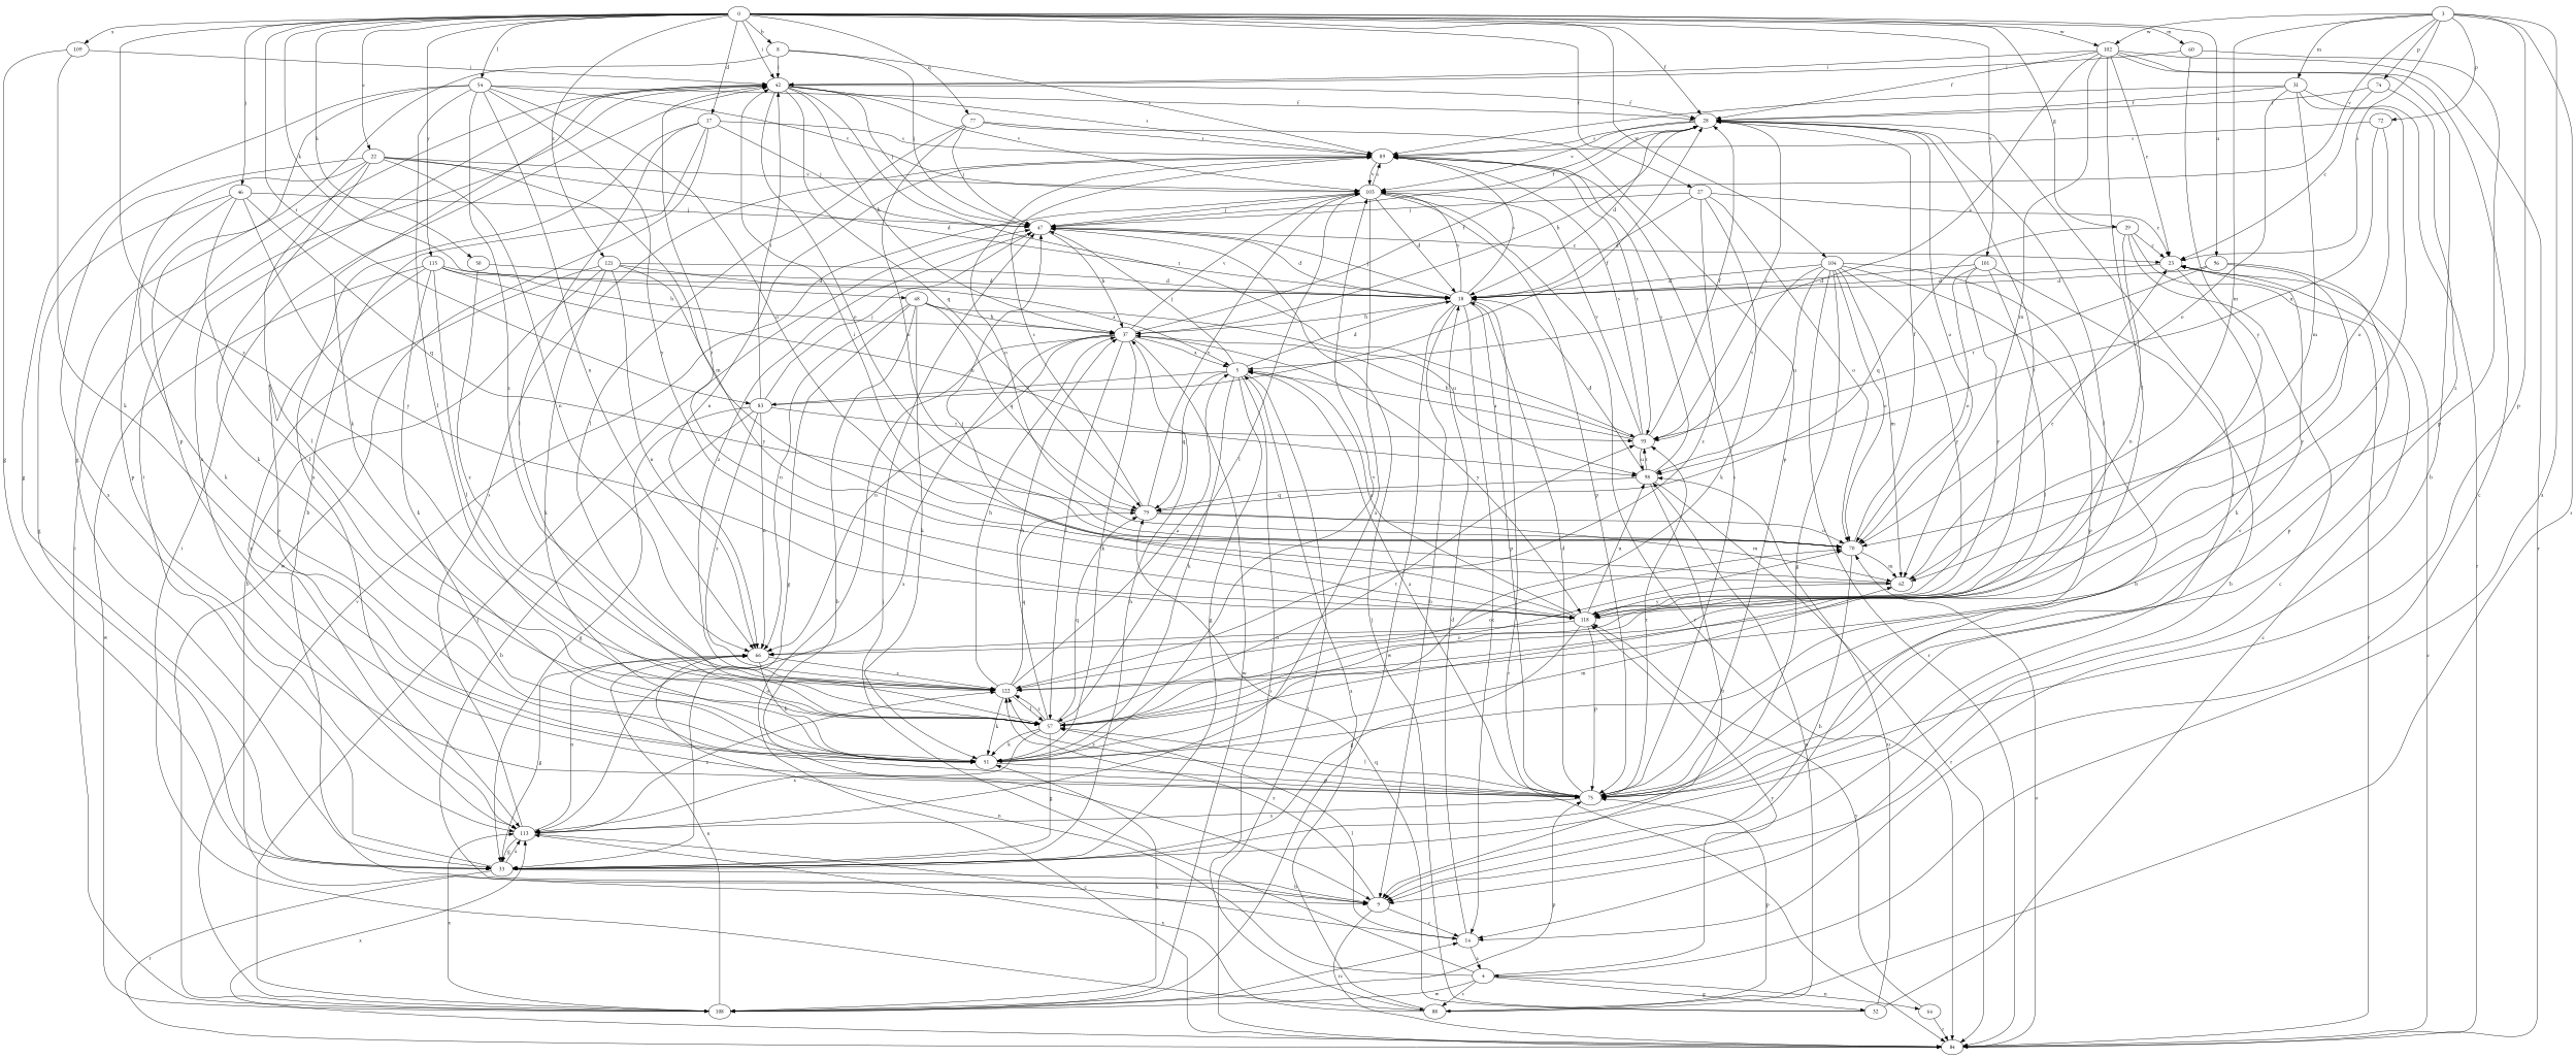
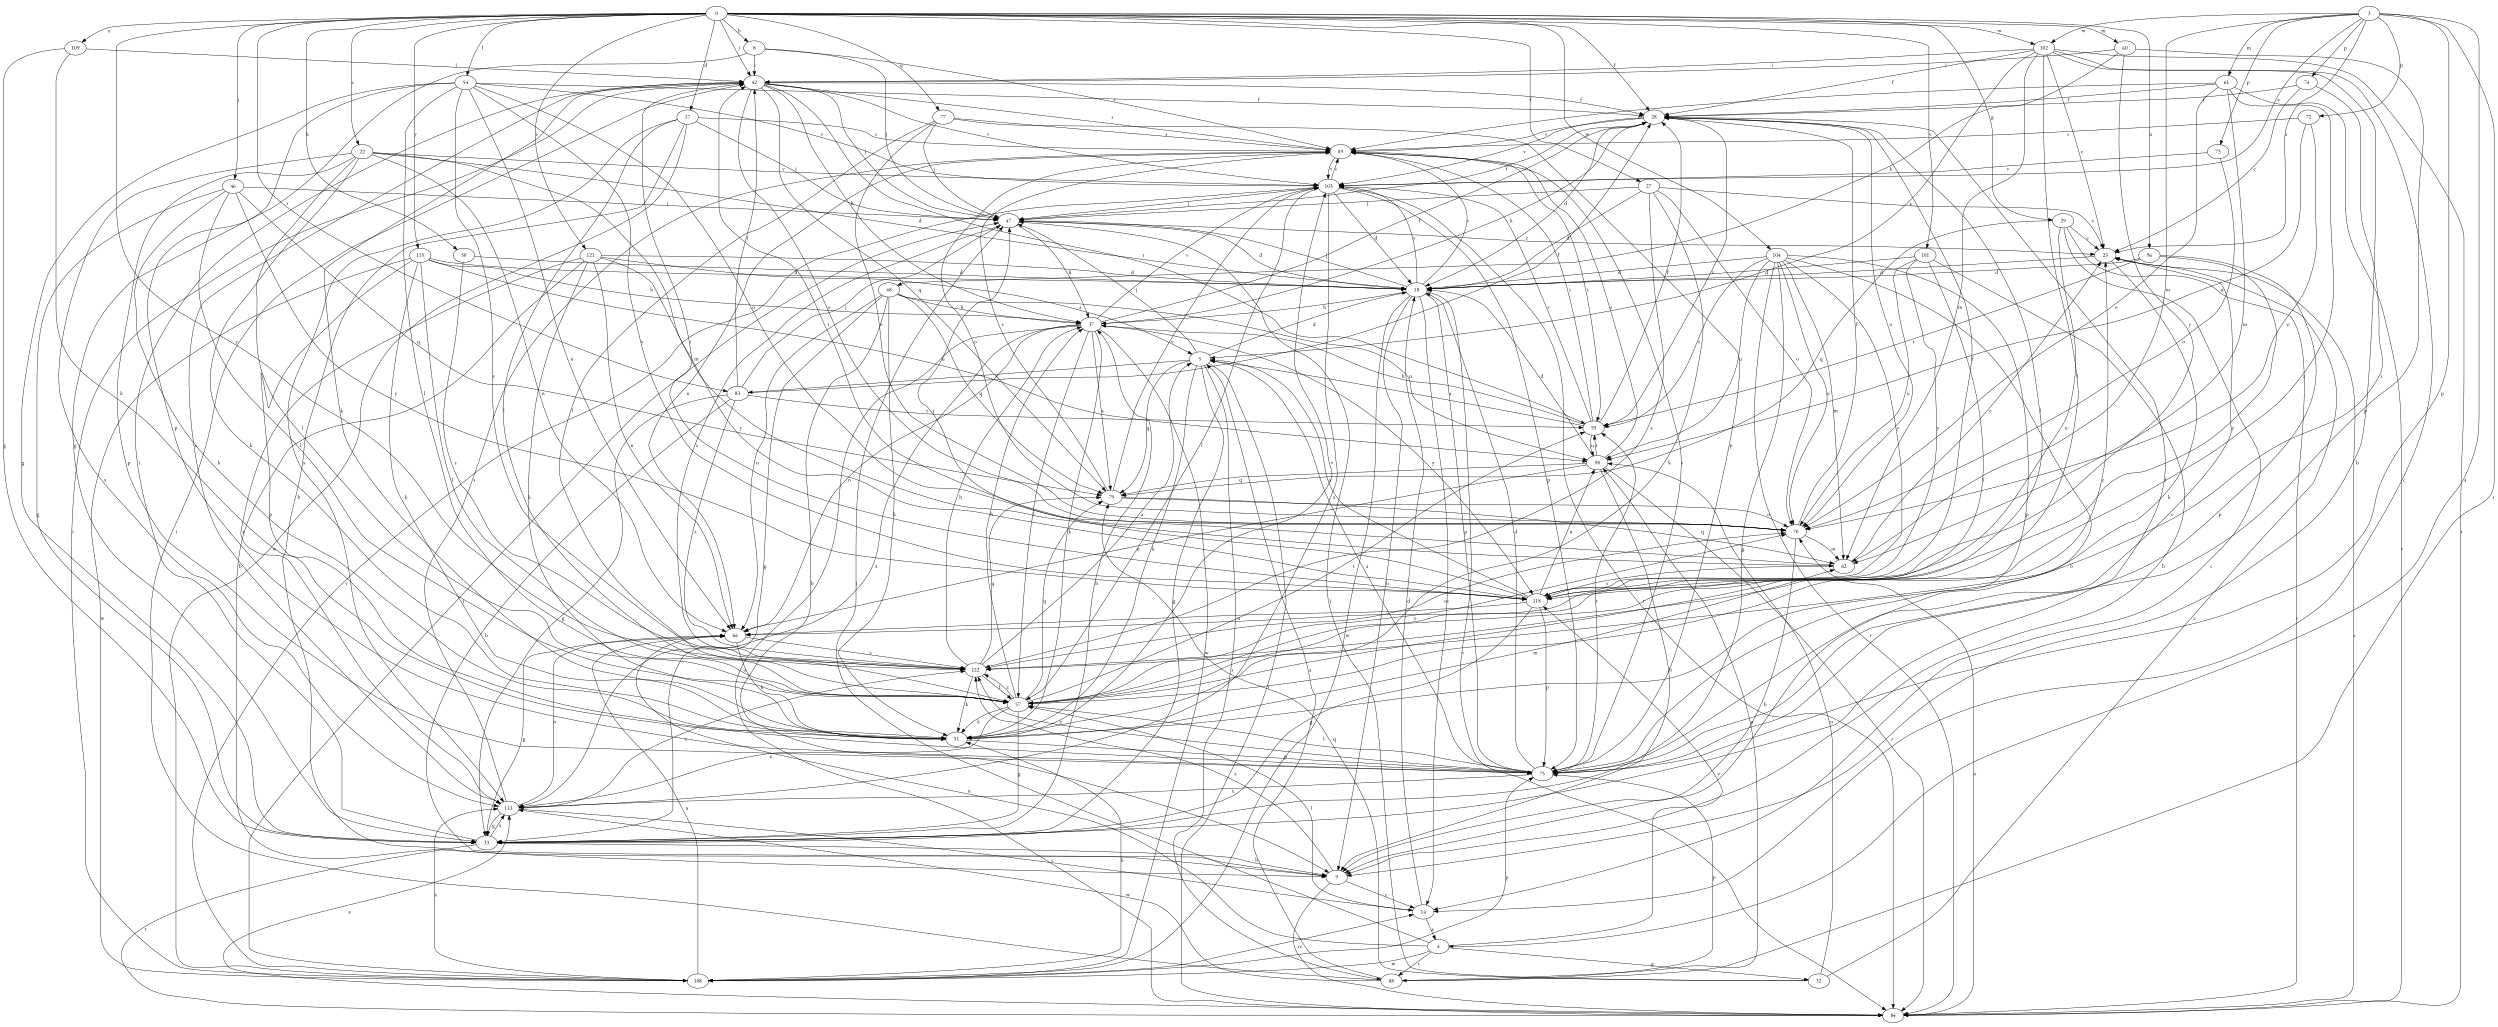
  strict digraph {
    fontname="EB Garamond"
    node [fontname="EB Garamond"]
    edge [fontname="EB Garamond"]
    0
    8
    17
    22
    27
    28
    29
    42
    46
    48
    50
    54
    60
    77
    83
    96
    101
    104
    n19 [label=102]
    109
    115
    121
    122
    47
    33
    89
    108
    9
    57
    113
    18
    75
    103
    84
    14
    37
    62
    66
    51
    23
    70
    93
    79
    118
    98
    5
    3
    4
-   61 [label=31]
+   61
    72
+   73
    74
    88
    32
-   64
    0 -> 8 [label=b]
    0 -> 17 [label=d]
    0 -> 22 [label=e]
    0 -> 27 [label=f]
    0 -> 28 [label=f]
    0 -> 29 [label=g]
    0 -> 42 [label=i]
    0 -> 46 [label=j]
-   0 -> 48 [label=k]
+   60 -> 48 [label=k]
    0 -> 50 [label=k]
    0 -> 54 [label=l]
    0 -> 60 [label=m]
    0 -> 77 [label=q]
    0 -> 83 [label=r]
    0 -> 96 [label=u]
    0 -> 101 [label=v]
    0 -> 104 [label=w]
    0 -> n19 [label=w]
    0 -> 109 [label=x]
    0 -> 115 [label=y]
    0 -> 121 [label=z]
    0 -> 122 [label=z]
    8 -> 42 [label=i]
    8 -> 47 [label=j]
    8 -> 33 [label=g]
    8 -> 89 [label=s]
    17 -> 47 [label=j]
    17 -> 89 [label=s]
    17 -> 108 [label=w]
    17 -> 9 [label=b]
    17 -> 57 [label=l]
    17 -> 113 [label=x]
    22 -> 57 [label=l]
    22 -> 113 [label=x]
    22 -> 18 [label=d]
    22 -> 75 [label=p]
    22 -> 103 [label=v]
    22 -> 62 [label=m]
    22 -> 66 [label=n]
    22 -> 51 [label=k]
    27 -> 122 [label=z]
    27 -> 47 [label=j]
    27 -> 18 [label=d]
    27 -> 51 [label=k]
    27 -> 23 [label=e]
    27 -> 70 [label=o]
    28 -> 89 [label=s]
    28 -> 57 [label=l]
    28 -> 18 [label=d]
    28 -> 103 [label=v]
    28 -> 37 [label=h]
    28 -> 70 [label=o]
    28 -> 93 [label=t]
    29 -> 84 [label=r]
    29 -> 14 [label=c]
    29 -> 66 [label=n]
    29 -> 23 [label=e]
    29 -> 79 [label=q]
    42 -> 28 [label=f]
    42 -> 47 [label=j]
    42 -> 89 [label=s]
    42 -> 113 [label=x]
    42 -> 103 [label=v]
    42 -> 37 [label=h]
    42 -> 51 [label=k]
    42 -> 70 [label=o]
    42 -> 93 [label=t]
    42 -> 79 [label=q]
    46 -> 47 [label=j]
    46 -> 33 [label=g]
    46 -> 57 [label=l]
    46 -> 51 [label=k]
    46 -> 79 [label=q]
    46 -> 118 [label=y]
    48 -> 33 [label=g]
    48 -> 9 [label=b]
    48 -> 37 [label=h]
    48 -> 66 [label=n]
    48 -> 51 [label=k]
    48 -> 79 [label=q]
    48 -> 98 [label=u]
    50 -> 122 [label=z]
    50 -> 18 [label=d]
    54 -> 28 [label=f]
    54 -> 122 [label=z]
    54 -> 33 [label=g]
    54 -> 57 [label=l]
    54 -> 75 [label=p]
    54 -> 103 [label=v]
    54 -> 66 [label=n]
    54 -> 70 [label=o]
    54 -> 118 [label=y]
    60 -> 42 [label=i]
    60 -> 75 [label=p]
    60 -> 118 [label=y]
    77 -> 47 [label=j]
    77 -> 89 [label=s]
    77 -> 57 [label=l]
    77 -> 75 [label=p]
    77 -> 70 [label=o]
    83 -> 28 [label=f]
    83 -> 42 [label=i]
    83 -> 122 [label=z]
    83 -> 47 [label=j]
    83 -> 33 [label=g]
    83 -> 9 [label=b]
    83 -> 93 [label=t]
    96 -> 18 [label=d]
    96 -> 75 [label=p]
    96 -> 93 [label=t]
    96 -> 118 [label=y]
    101 -> 9 [label=b]
    101 -> 57 [label=l]
    101 -> 18 [label=d]
    101 -> 70 [label=o]
    101 -> 118 [label=y]
    104 -> 33 [label=g]
    104 -> 9 [label=b]
    104 -> 18 [label=d]
    104 -> 75 [label=p]
    104 -> 84 [label=r]
    104 -> 62 [label=m]
    104 -> 70 [label=o]
    104 -> 93 [label=t]
    104 -> 118 [label=y]
    104 -> 98 [label=u]
    n19 -> 28 [label=f]
    n19 -> 42 [label=i]
    n19 -> 9 [label=b]
    n19 -> 57 [label=l]
    n19 -> 84 [label=r]
    n19 -> 14 [label=c]
    n19 -> 62 [label=m]
    n19 -> 23 [label=e]
    n19 -> 5 [label=a]
    109 -> 42 [label=i]
    109 -> 33 [label=g]
    109 -> 51 [label=k]
    115 -> 108 [label=w]
    115 -> 57 [label=l]
    115 -> 18 [label=d]
    115 -> 75 [label=p]
    115 -> 37 [label=h]
    115 -> 51 [label=k]
    115 -> 98 [label=u]
    121 -> 9 [label=b]
    121 -> 113 [label=x]
    121 -> 18 [label=d]
    121 -> 66 [label=n]
    121 -> 51 [label=k]
    121 -> 118 [label=y]
    121 -> 5 [label=a]
    122 -> 57 [label=l]
    122 -> 37 [label=h]
    122 -> 51 [label=k]
    122 -> 70 [label=o]
    122 -> 79 [label=q]
    122 -> 5 [label=a]
    47 -> 28 [label=f]
    47 -> 122 [label=z]
    47 -> 18 [label=d]
    47 -> 37 [label=h]
    47 -> 23 [label=e]
    33 -> 28 [label=f]
    33 -> 42 [label=i]
    33 -> 9 [label=b]
    33 -> 113 [label=x]
    33 -> 84 [label=r]
    33 -> 37 [label=h]
    89 -> 103 [label=v]
    89 -> 66 [label=n]
    89 -> 70 [label=o]
    89 -> 93 [label=t]
    108 -> 42 [label=i]
    108 -> 47 [label=j]
    108 -> 113 [label=x]
    108 -> 75 [label=p]
    108 -> 103 [label=v]
    108 -> 14 [label=c]
    108 -> 66 [label=n]
    108 -> 51 [label=k]
    9 -> 122 [label=z]
    9 -> 84 [label=r]
    9 -> 14 [label=c]
    57 -> 122 [label=z]
    57 -> 33 [label=g]
    57 -> 113 [label=x]
    57 -> 37 [label=h]
    57 -> 51 [label=k]
+   57 -> 23 [label=e]
    57 -> 70 [label=o]
    57 -> 93 [label=t]
    57 -> 79 [label=q]
    113 -> 122 [label=z]
    113 -> 33 [label=g]
    113 -> 89 [label=s]
    113 -> 14 [label=c]
    113 -> 66 [label=n]
    18 -> 47 [label=j]
    18 -> 89 [label=s]
    18 -> 108 [label=w]
    18 -> 9 [label=b]
    18 -> 75 [label=p]
    18 -> 103 [label=v]
    18 -> 84 [label=r]
    18 -> 14 [label=c]
    18 -> 37 [label=h]
    75 -> 122 [label=z]
    75 -> 89 [label=s]
    75 -> 57 [label=l]
    75 -> 113 [label=x]
    75 -> 18 [label=d]
    75 -> 23 [label=e]
    75 -> 93 [label=t]
    75 -> 5 [label=a]
    103 -> 47 [label=j]
    103 -> 89 [label=s]
    103 -> 57 [label=l]
    103 -> 113 [label=x]
    103 -> 18 [label=d]
    103 -> 75 [label=p]
    103 -> 84 [label=r]
    84 -> 113 [label=x]
    84 -> 23 [label=e]
    84 -> 70 [label=o]
    14 -> 57 [label=l]
    14 -> 18 [label=d]
    14 -> 4 [label=a]
    37 -> 28 [label=f]
    37 -> 108 [label=w]
    37 -> 57 [label=l]
    37 -> 113 [label=x]
    37 -> 103 [label=v]
    37 -> 84 [label=o]
    37 -> 66 [label=n]
    37 -> 51 [label=k]
    37 -> 118 [label=y]
-   37 -> 5 [label=a]
+   37 -> 79 [label=a]
    62 -> 42 [label=i]
    62 -> 23 [label=e]
    62 -> 118 [label=y]
    66 -> 122 [label=z]
    66 -> 33 [label=g]
    66 -> 51 [label=k]
    51 -> 75 [label=p]
    51 -> 103 [label=v]
    51 -> 62 [label=m]
    23 -> 18 [label=d]
    23 -> 51 [label=k]
    70 -> 28 [label=f]
    70 -> 9 [label=b]
    70 -> 62 [label=m]
    93 -> 28 [label=f]
    93 -> 89 [label=s]
    93 -> 103 [label=v]
    93 -> 37 [label=h]
    93 -> 98 [label=u]
    93 -> 5 [label=a]
    79 -> 89 [label=s]
    79 -> 103 [label=v]
-   79 -> 62 [label=m]
+   79 -> 62 [label=q]
    79 -> 70 [label=o]
    118 -> 28 [label=f]
    118 -> 42 [label=i]
    118 -> 47 [label=j]
    118 -> 33 [label=g]
    118 -> 75 [label=p]
    118 -> 66 [label=n]
    118 -> 98 [label=u]
    118 -> 5 [label=a]
    98 -> 89 [label=s]
    98 -> 9 [label=b]
    98 -> 18 [label=d]
    98 -> 84 [label=r]
-   83 -> 66 [label=n]
+   98 -> 66 [label=n]
    98 -> 93 [label=t]
    98 -> 79 [label=q]
    5 -> 83 [label=r]
    5 -> 47 [label=j]
    5 -> 33 [label=g]
    5 -> 18 [label=d]
    5 -> 84 [label=r]
    5 -> 51 [label=k]
    5 -> 79 [label=q]
    5 -> 88 [label=s]
    3 -> n19 [label=w]
    3 -> 75 [label=p]
    3 -> 103 [label=v]
    3 -> 62 [label=m]
    3 -> 23 [label=e]
    3 -> 4 [label=a]
    3 -> 61 [label=m]
    3 -> 72 [label=p]
+   3 -> 73 [label=p]
    3 -> 74 [label=p]
    3 -> 88 [label=s]
    4 -> 47 [label=j]
    4 -> 108 [label=w]
    4 -> 66 [label=n]
    4 -> 118 [label=y]
    4 -> 88 [label=s]
    4 -> 32 [label=g]
-   4 -> 64 [label=n]
    61 -> 28 [label=f]
    61 -> 122 [label=z]
    61 -> 89 [label=s]
    61 -> 84 [label=r]
    61 -> 62 [label=m]
    61 -> 70 [label=o]
    72 -> 89 [label=s]
    72 -> 70 [label=o]
    72 -> 98 [label=u]
+   73 -> 103 [label=v]
+   73 -> 70 [label=o]
    74 -> 28 [label=f]
    74 -> 122 [label=z]
    74 -> 23 [label=e]
    88 -> 42 [label=i]
-   88 -> 113 [label=x]
+   88 -> 113 [label=w]
    88 -> 75 [label=p]
    88 -> 98 [label=u]
    88 -> 5 [label=a]
    32 -> 47 [label=j]
    32 -> 23 [label=e]
    32 -> 79 [label=q]
    32 -> 98 [label=u]
-   64 -> 84 [label=r]
-   64 -> 118 [label=y]
  }
